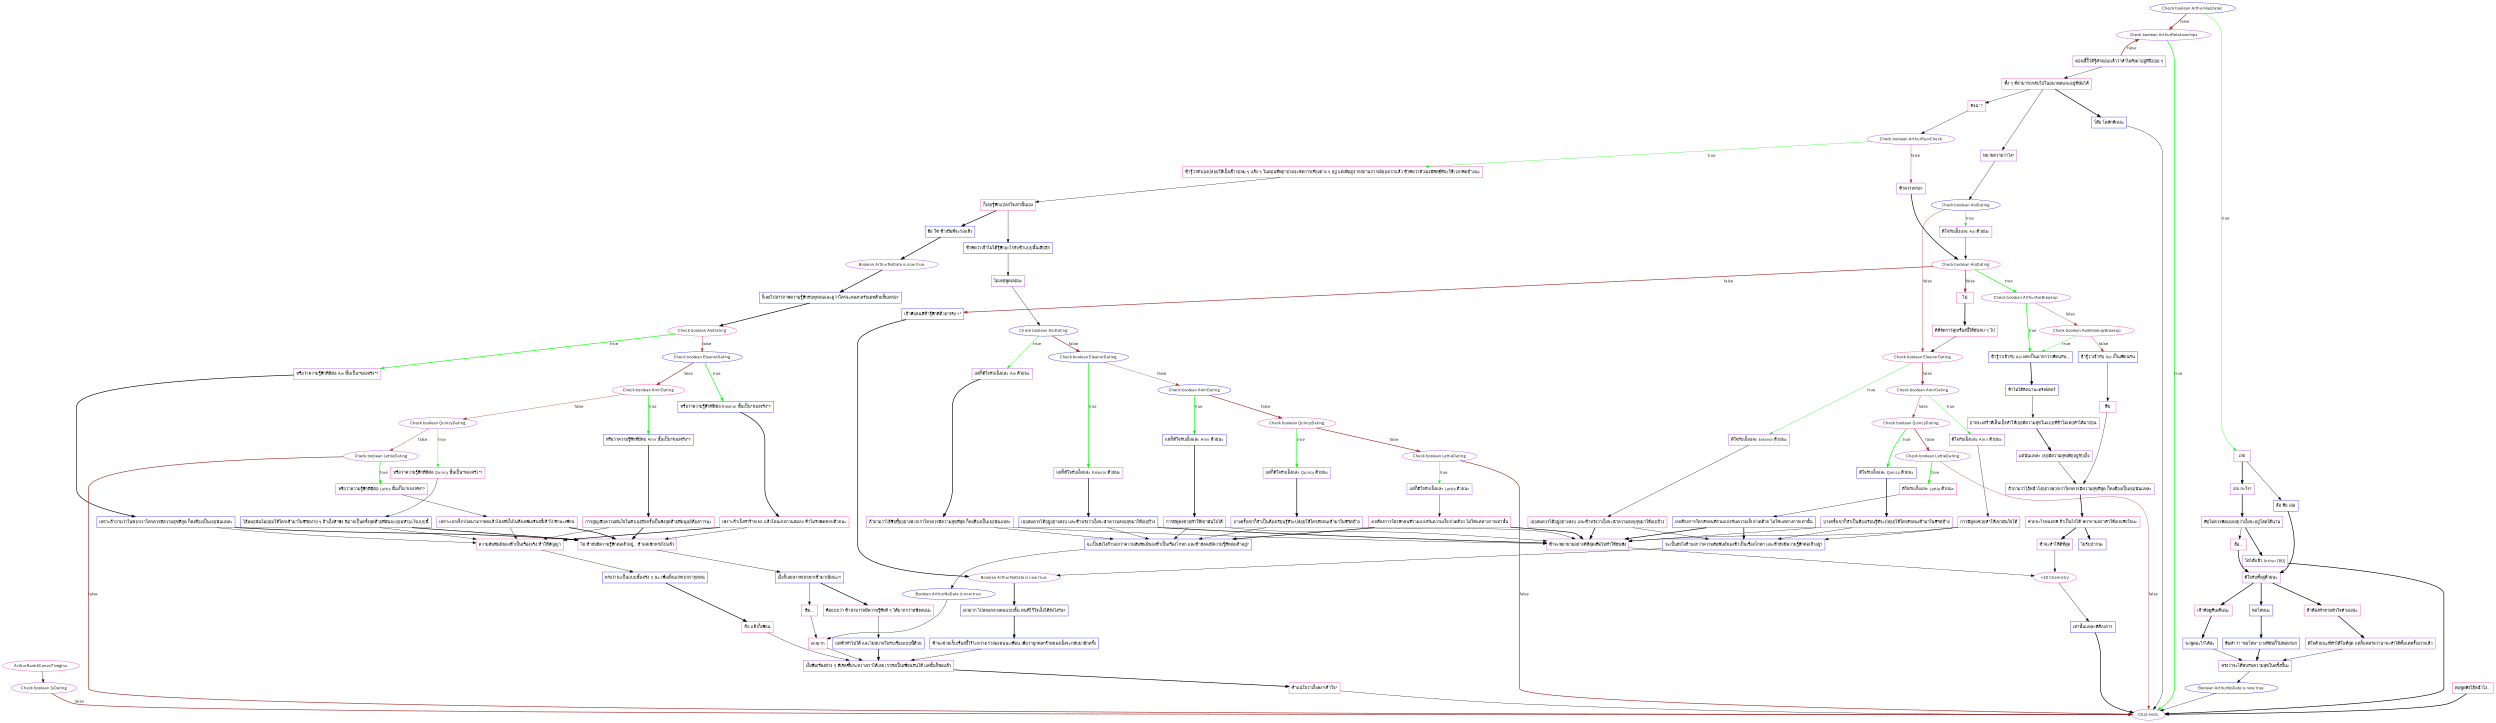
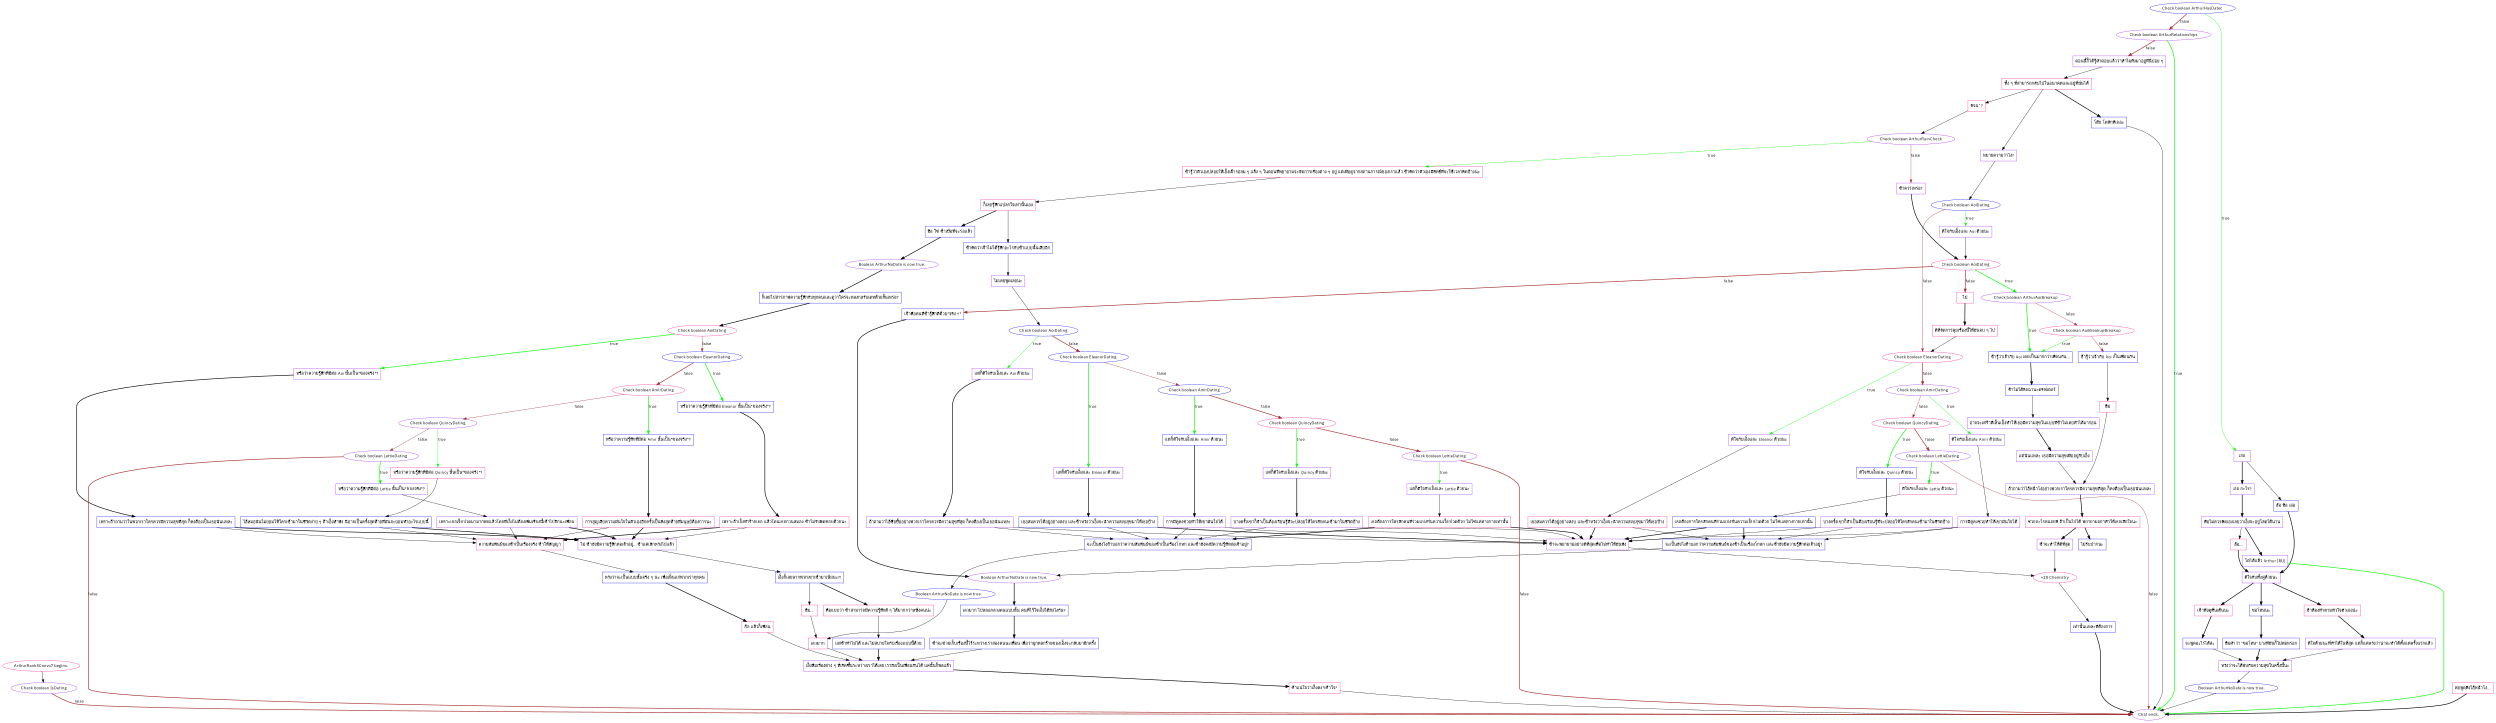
  digraph {
    fontname="IBM Plex Sans"
    node [color=purple fontname="IBM Plex Sans" shape=box]
    edge [fontname="IBM Plex Sans" style=solid]
    "ArthurRank5Convo7 begins." [color=deeppink shape=""]
    n2 [label="Check boolean IsDating" shape=""]
    "Chat ends." [shape=""]
    n4 [color=blue label="Check boolean ArthurHasDated" shape=""]
    n5 [label="เอ่อ"]
    n6 [label="Check boolean ArthurRelationships" shape=""]
    n7 [label="เอ่อ อะไร?"]
    n8 [color=blue label="อ้อ อือ เอ่อ"]
    n9 [label="ตอนนี้ก็ได้รู้คำตอบแล้วว่าทำไมถึงมาอยู่ที่นี่บ่อย ๆ"]
    n10 [label="คือไม่ควรคิดเองเลยว่าเอ็งจะอยู่โสดได้นาน"]
    n11 [label="ดีใจกับทั้งคู่ด้วยนะ"]
    n12 [color=deeppink label="ทั้ง ๆ ที่สามารถกลับไปในอนาคตและอยู่ที่นั่นได้"]
    n13 [label="โตได้แล้ว Arthur [จบ]"]
    n14 [color=deeppink label="อ้อ..."]
    n15 [color=deeppink label="เจ้าฟังดูตื่นเต้นนะ"]
    n16 [color=blue label="ขอโทษนะ"]
    n17 [color=deeppink label="ข้าต้องทำตามหัวใจตัวเองน่ะ"]
    n18 [color=blue label="โอ๊ย โตสักทีเถอะ"]
    n19 [color=deeppink label="อิจฉา?"]
    n20 [label="หมายความว่าไง?"]
    n21 [color=blue label="จะพูดอะไรได้ล่ะ"]
    n22 [color=blue label="อืมคำว่า \"ขอโทษ\" บางทีมันก็ไม่พอหรอก"]
    n23 [label="ดีใจด้วยนะที่ทำได้ในที่สุด แต่ก็แค่หวังว่าน่าจะทำได้ตั้งแต่ครั้งแรกแล้ว"]
    n24 [label="Check boolean ArthurRainCheck" shape=""]
    n25 [color=blue label="Check boolean AoiDating" shape=""]
    n26 [label="หวังว่าจะได้พบกับความสุขในครั้งนี้นะ"]
    n27 [color=deeppink label="ข้ารู้ว่าตัวเองปล่อยให้เอ็งเฝ้ารอลม ๆ แล้ง ๆ ในตอนที่พยายามจะจัดการเรื่องต่าง ๆ อยู่ แต่เมื่อดูจากสถานการณ์ของเราแล้ว ข้าคิดว่าตัวเองมีสิทธิ์ที่จะใช้เวลาคิดบ้างนะ"]
    n28 [label="ข้าควรเหรอ?"]
    n29 [label="ดีใจกับเอ็งและ Aoi ด้วยนะ"]
    n30 [color=deeppink label="Check boolean EleanorDating" shape=""]
    n31 [color=blue label="Boolean ArthurNoDate is now true." shape=""]
    n32 [color=deeppink label="ก็เลยรู้สึกแปลกใจเท่านั้นเอง"]
    n33 [color=deeppink label="Check boolean AoiDating" shape=""]
    n34 [label="ดีใจกับเอ็งและ Eleanor ด้วยนะ"]
    n35 [label="Check boolean AmirDating" shape=""]
    n36 [color=blue label="ข้าคิดว่าเจ้าไม่ได้รู้สึกอะไรกับข้าแบบนั้นเสียอีก"]
    n37 [color=blue label="อือ ใช่ ข้าเบื่อที่จะรอแล้ว"]
    n38 [label="Check boolean ArthurAoiBreakup" shape=""]
    n39 [color=deeppink label="ไม่"]
    n40 [color=blue label="เจ้าคือคนที่ข้ารู้สึกดีด้วย*จริง ๆ*"]
    n41 [color=deeppink label="เธอสมควรได้อยู่อย่างสงบ และข้าหวังว่าเอ็งจะนำความสงบสุขมาให้เธอบ้าง"]
    n42 [label="ดีใจกับเอ็งและ Amir ด้วยนะ"]
    n43 [color=deeppink label="Check boolean QuincyDating" shape=""]
    n44 [label="ไม่เคยพูดเลยนะ"]
    n45 [label="Boolean ArthurNoDate is now true." shape=""]
    n46 [color=blue label="ข้ารู้ว่าเจ้ากับ Aoi เคยเป็นมากกว่าเพื่อนกัน..."]
    n47 [color=deeppink label="Check boolean AoiBreakupBreakup" shape=""]
    n48 [color=deeppink label="ดีที่จัดการคุยเรื่องนี้ให้มันจบ ๆ ไป"]
    n49 [label="Boolean ArthurNoDate is now true." shape=""]
    n50 [label="ข้าจะพยายามอย่างดีที่สุดเพื่อไม่ทำให้มันพัง"]
    n51 [color=blue label="จะเป็นยังไงถ้าบอกว่าความสัมพันธ์ของข้าเป็นเรื่องโกหก และข้ายังมีความรู้สึกต่อเจ้าอยู่?"]
    n52 [label="การมีคู่คงช่วยทำให้เขามั่นใจได้"]
    n53 [color=blue label="ดีใจกับเอ็งและ Quincy ด้วยนะ"]
    n54 [label="Check boolean LettieDating" shape=""]
    n55 [color=blue label="Check boolean AoiDating" shape=""]
    n56 [color=blue label="ก็เลยไปสารภาพความรู้สึกกับทุกคนและดูว่าใครจะหลงกลรับเดทด้วยงั้นเหรอ?"]
    n57 [color=blue label="ข้าไม่ได้อิจฉานะดริฟเตอร์"]
    n58 [color=blue label="ข้ารู้ว่าเจ้ากับ Aoi เป็นเพื่อนกัน"]
    n59 [color=blue label="เลวมาก ไปหลอกลวงคนแบบนั้น คนที่ไว้ใจเอ็งได้ยังไงกัน?"]
    n60 [color=deeppink label="+20 Chemistry" shape=""]
    n61 [label="บางครั้งเขาก็จำเป็นต้องเรียนรู้ที่จะปล่อยให้ใครสักคนเข้ามาในชีวิตบ้าง"]
    n62 [color=deeppink label="ดีใจกับเอ็งและ Lettie ด้วยนะ"]
    n63 [label="แต่ก็ดีใจกับเอ็งและ Aoi ด้วยนะ"]
    n64 [color=blue label="Check boolean EleanorDating" shape=""]
    n65 [color=deeppink label="Check boolean AoiDating" shape=""]
    n66 [label="อาจจะเศร้าที่เห็นเอ็งทำให้เธอมีความสุขในแบบที่ข้าไม่เคยทำได้มาก่อน"]
    n67 [color=deeppink label="อืม"]
    n68 [color=blue label="ข้าจะช่วยเก็บเรื่องนี้ไว้ระหว่างเราสองคนนะเพื่อน เผื่อว่ามุกตลกร้ายของเอ็งจะกลับมาอีกครั้ง"]
    n69 [color=blue label="เท่านั้นแหละที่ต้องการ"]
    n70 [color=blue label="เธอต้องการใครสักคนที่ร่วมแบ่งปันความเจ็บปวดด้วย ไม่ใช่แค่ทางกายเท่านั้น"]
    n71 [label="ถ้าถามว่าไอ้ซื่อบื้ออย่างพวกเราใครควรมีความสุขที่สุด ก็คงต้องเป็นเธอนั่นแหละ"]
    n72 [label="แต่ก็ดีใจกับเอ็งและ Eleanor ด้วยนะ"]
    n73 [color=blue label="Check boolean AmirDating" shape=""]
    n74 [label="หรือว่าความรู้สึกที่มีต่อ Aoi นั้นเป็น*ของจริง*?"]
    n75 [color=blue label="Check boolean EleanorDating" shape=""]
    n76 [label="แต่นั่นแหละ เธอมีความสุขเมื่ออยู่กับเอ็ง"]
    n77 [label="ถ้าถามว่าไอ้หน้าโง่อย่างพวกเราใครควรมีความสุขที่สุด ก็คงต้องเป็นเธอนั่นแหละ"]
    n78 [label="เอ็งลืมเรื่องต่าง ๆ ที่เกิดขึ้นระหว่างเราได้เลย เรายังเป็นเพื่อนกันได้ แค่นั้นก็พอแล้ว"]
    n79 [color=blue label="จะเป็นยังไงถ้าบอกว่าความสัมพันธ์ของข้าเป็นเรื่องโกหก และข้ายังคงมีความรู้สึกต่อเจ้าอยู่?"]
    n80 [color=blue label="เธอสมควรได้อยู่อย่างสงบ และข้าหวังว่าเอ็งจะนำความสงบสุขมาให้เธอบ้าง"]
    n81 [color=blue label="แต่ก็ดีใจกับเอ็งและ Amir ด้วยนะ"]
    n82 [color=deeppink label="Check boolean QuincyDating" shape=""]
    n83 [color=blue label="เพราะถ้าถามว่าในพวกเราใครควรมีความสุขที่สุด ก็คงต้องเป็นเธอนั่นแหละ"]
    n84 [color=blue label="หรือว่าความรู้สึกที่มีต่อ Eleanor นั้นเป็น*ของจริง*?"]
    n85 [color=deeppink label="Check boolean AmirDating" shape=""]
    n86 [color=deeppink label="ช่วยอะไรหน่อยสิ ถ้าเป็นไปได้ พยายามอย่าทำให้เธอเสียใจนะ"]
    n87 [color=deeppink label="ข้าแน่ใจว่าเอ็งคง*เข้าใจ*"]
    n88 [color=blue label="Boolean ArthurNoDate is now true." shape=""]
    n89 [label="การมีคู่คงช่วยทำให้เขามั่นใจได้"]
    n90 [label="แต่ก็ดีใจกับเอ็งและ Quincy ด้วยนะ"]
    n91 [label="Check boolean LettieDating" shape=""]
    n92 [label="ไม่ ข้ายังมีความรู้สึกต่อเจ้าอยู่... ข้าแค่เลิกหวังไปแล้ว"]
    n93 [color=deeppink label="ความสัมพันธ์ของข้าเป็นเรื่องจริง ข้าให้สัญญา"]
    n94 [color=deeppink label="เพราะถ้าเอ็งทำร้ายเธอ แล้วโดนเธอกวนสมอง ข้าไม่รับผิดชอบด้วยนะ"]
    n95 [color=blue label="หรือว่าความรู้สึกที่มีต่อ Amir นั้นเป็น*ของจริง*?"]
    n96 [label="Check boolean QuincyDating" shape=""]
    n97 [label="ข้าจะทำให้ดีที่สุด"]
    n98 [color=blue label="ไม่รับปากนะ"]
    n99 [color=deeppink label="เลวมาก"]
    n100 [label="บางครั้งเขาก็จำเป็นต้องเรียนรู้ที่จะปล่อยให้ใครสักคนเข้ามาในชีวิตบ้าง"]
    n101 [label="แต่ก็ดีใจกับเอ็งและ Lettie ด้วยนะ"]
    n102 [color=blue label="เอ็งก็เลยลากพวกเขาเข้ามาเนี่ยนะ?!"]
    n103 [color=blue label="หวังว่าจะเป็นแบบนั้นจริง ๆ นะ เพื่อเห็นแก่พวกเราทุกคน"]
    n104 [color=deeppink label="การสูญเสียความมั่นใจในตัวเองอีกครั้งเป็นสิ่งสุดท้ายที่มนุษย์ต้องการนะ"]
    n105 [color=deeppink label="หรือว่าความรู้สึกที่มีต่อ Quincy นั้นเป็น*ของจริง*?"]
    n106 [label="Check boolean LettieDating" shape=""]
    n107 [color=deeppink label="เธอต้องการใครสักคนที่ร่วมแบ่งปันความเจ็บปวดด้วย ไม่ใช่แค่ทางกายเท่านั้น"]
    n108 [color=deeppink label="อืม..."]
    n109 [color=deeppink label="คือแบบว่า ข้าสามารถมีความรู้สึกดี ๆ ได้มากกว่าหนึ่งคนน่ะ"]
    n110 [color=deeppink label="อ้อ แล้วก็เพื่อน"]
    n111 [color=blue label="ไอ้หมอนั่นไม่ยอมให้ใครเข้ามาในชีวิตง่าย ๆ ถ้าเอ็งทำพัง นี่อาจเป็นครั้งสุดท้ายที่มันจะยอมทำอะไรแบบนี้"]
    n112 [label="หรือว่าความรู้สึกที่มีต่อ Lettie นั้นเป็น*ของจริง*?"]
    n113 [color=deeppink label="พอพูดถึงไอ้หน้าโง่..."]
    n114 [color=blue label="แต่ข้าทำไม่ได้ และไม่สบายใจกับเรื่องแบบนี้ด้วย"]
    n115 [label="เพราะเธอเจ็บปวดมามากพอแล้วโดยที่เอ็งไม่ต้องเพิ่มเรื่องนี้เข้าไปอีกนะเพื่อน"]
    "ArthurRank5Convo7 begins." -> n2
    n2 -> "Chat ends." [color=brown label=false style=bold]
    n4 -> n5 [color=green label=true]
    n4 -> n6 [color=brown label=false style=bold]
    n5 -> n7 [style=bold]
    n5 -> n8
    n6 -> "Chat ends." [color=green label=true style=bold]
-   n9 -> n6 [color=brown label=false style=bold]
+   n6 -> n9 [color=brown label=false style=bold]
    n7 -> n10 [style=bold]
    n8 -> n11 [style=bold]
    n9 -> n12
    n10 -> n13 [style=bold]
    n10 -> n14
    n11 -> n15 [style=bold]
    n11 -> n16 [style=bold]
    n11 -> n17 [style=bold]
    n12 -> n18 [style=bold]
    n12 -> n19
    n12 -> n20
-   n13 -> "Chat ends." [style=bold]
+   n13 -> "Chat ends." [style=bold color=green]
    n14 -> n11 [style=bold]
    n15 -> n21 [style=bold]
    n16 -> n22 [style=bold]
    n17 -> n23 [style=bold]
    n18 -> "Chat ends."
    n19 -> n24
    n20 -> n25
    n21 -> n26
    n22 -> n26 [style=bold]
    n23 -> n26
    n24 -> n27 [color=green label=true]
    n24 -> n28 [color=brown label=false]
    n25 -> n29 [color=green label=true]
    n25 -> n30 [color=brown label=false]
    n26 -> n31
    n27 -> n32
    n28 -> n33 [style=bold]
    n29 -> n33
    n30 -> n34 [color=green label=true]
    n30 -> n35 [color=brown label=false style=bold]
    n31 -> "Chat ends."
    n32 -> n36
    n32 -> n37 [style=bold]
    n33 -> n38 [color=green label=true style=bold]
    n33 -> n39 [color=brown label=false style=bold]
    n33 -> n40 [color=brown label=false style=bold]
    n34 -> n41
    n35 -> n42 [color=green label=true]
    n35 -> n43 [color=brown label=false]
    n36 -> n44
    n37 -> n45 [style=bold]
    n38 -> n46 [color=green label=true style=bold]
    n38 -> n47 [color=brown label=false]
    n39 -> n48 [style=bold]
    n40 -> n49 [style=bold]
    n41 -> n50 [style=bold]
    n41 -> n51
    n42 -> n52
    n43 -> n53 [color=green label=true style=bold]
    n43 -> n54 [color=brown label=false style=bold]
    n44 -> n55
    n45 -> n56 [style=bold]
    n46 -> n57 [style=bold]
    n47 -> n46 [color=green label=true]
    n47 -> n58 [color=brown label=false]
    n48 -> n30
    n49 -> n59 [style=bold]
    n50 -> n60
    n51 -> n49
    n52 -> n50
    n52 -> n51
    n53 -> n61 [style=bold]
    n54 -> "Chat ends." [color=brown label=false]
    n54 -> n62 [color=green label=true style=bold]
    n55 -> n63 [color=green label=true]
    n55 -> n64 [color=brown label=false style=bold]
    n56 -> n65 [style=bold]
    n57 -> n66
    n58 -> n67
    n59 -> n68 [style=bold]
    n60 -> n69
    n61 -> n50
    n61 -> n51
    n62 -> n70
    n63 -> n71 [style=bold]
    n64 -> n72 [color=green label=true style=bold]
    n64 -> n73 [color=brown label=false]
    n65 -> n74 [color=green label=true style=bold]
    n65 -> n75 [color=brown label=false]
    n66 -> n76 [style=bold]
    n67 -> n77
    n68 -> n78
    n69 -> "Chat ends." [style=bold]
    n70 -> n50 [style=bold]
    n70 -> n51 [style=bold]
    n71 -> n50
    n71 -> n79
    n72 -> n80 [style=bold]
    n73 -> n81 [color=green label=true style=bold]
    n73 -> n82 [color=brown label=false style=bold]
    n74 -> n83 [style=bold]
    n75 -> n84 [color=green label=true style=bold]
    n75 -> n85 [color=brown label=false style=bold]
    n76 -> n77
    n77 -> n86 [style=bold]
    n78 -> n87 [style=bold]
    n79 -> n88
    n80 -> n50 [style=bold]
    n80 -> n79
    n81 -> n89 [style=bold]
    n82 -> n90 [color=green label=true style=bold]
    n82 -> n91 [color=brown label=false style=bold]
    n83 -> n92 [style=bold]
    n83 -> n93
    n84 -> n94 [style=bold]
    n85 -> n95 [color=green label=true style=bold]
    n85 -> n96 [color=brown label=false]
    n86 -> n97 [style=bold]
    n86 -> n98 [style=bold]
    n87 -> "Chat ends."
    n88 -> n99
    n89 -> n50
    n89 -> n79
    n90 -> n100 [style=bold]
    n91 -> "Chat ends." [color=brown label=false style=bold]
    n91 -> n101 [color=green label=true]
    n92 -> n102
    n93 -> n103
    n94 -> n92
    n94 -> n93 [style=bold]
    n95 -> n104 [style=bold]
    n96 -> n105 [color=green label=true]
    n96 -> n106 [color=brown label=false]
    n97 -> n60
    n99 -> n78
    n100 -> n50
    n100 -> n79
    n101 -> n107
    n102 -> n108
    n102 -> n109 [style=bold]
    n103 -> n110 [style=bold]
    n104 -> n92 [style=bold]
    n104 -> n93
    n105 -> n111
    n106 -> "Chat ends." [color=brown label=false style=bold]
    n106 -> n112 [color=green label=true style=bold]
    n107 -> n50 [style=bold]
    n107 -> n79 [style=bold]
    n108 -> n99
    n109 -> n114
    n110 -> n78
    n111 -> n92 [style=bold]
    n111 -> n93
    n112 -> n115
    n113 -> "Chat ends." [style=bold]
    n114 -> n78 [style=bold]
    n115 -> n92 [style=bold]
    n115 -> n93
  }
